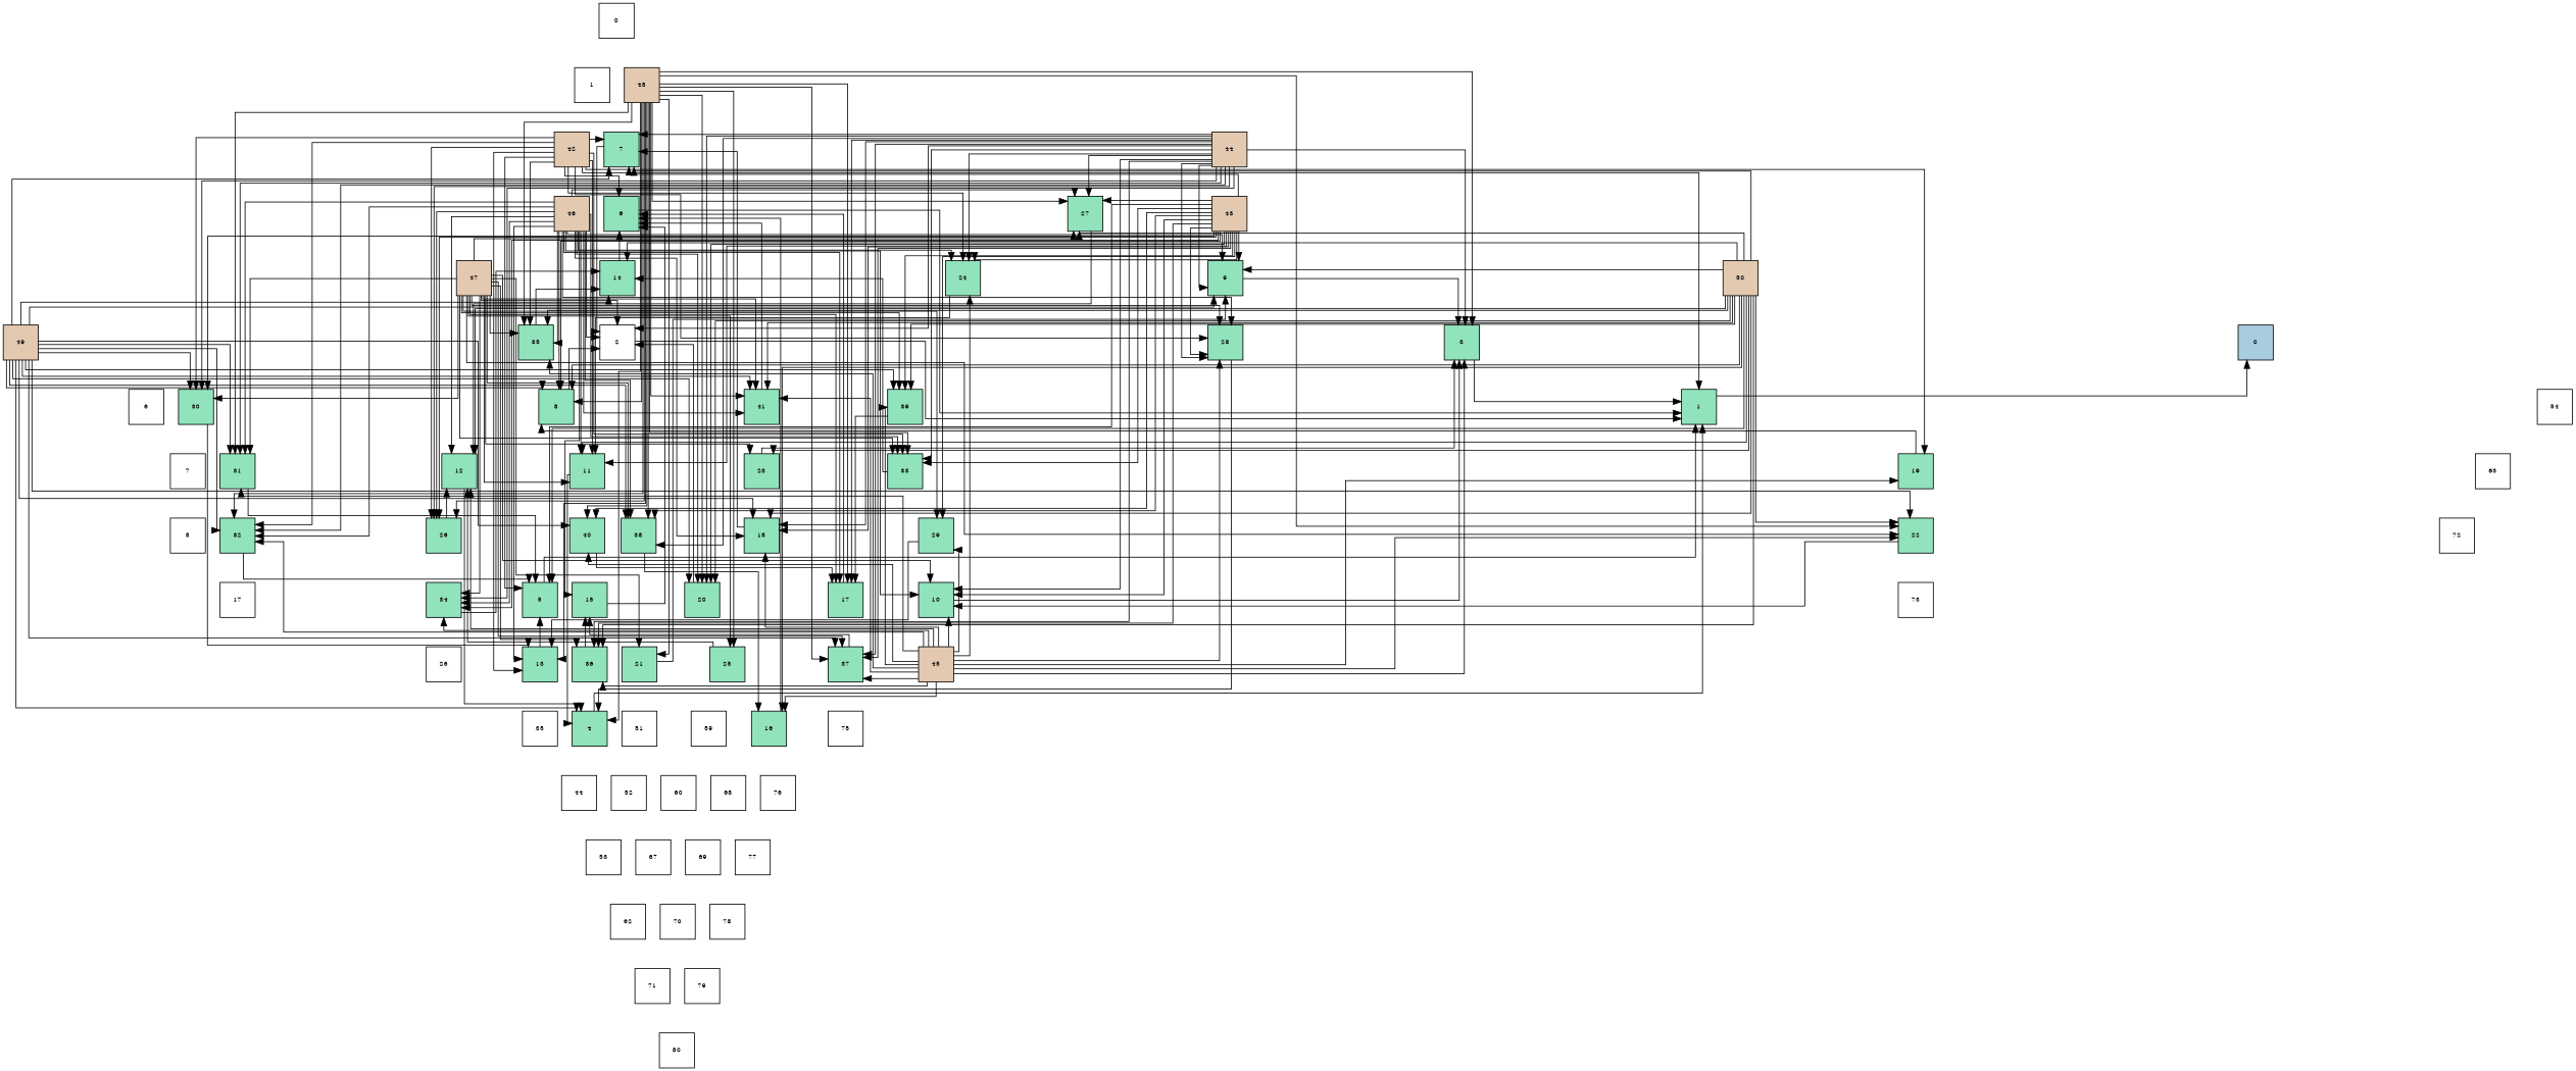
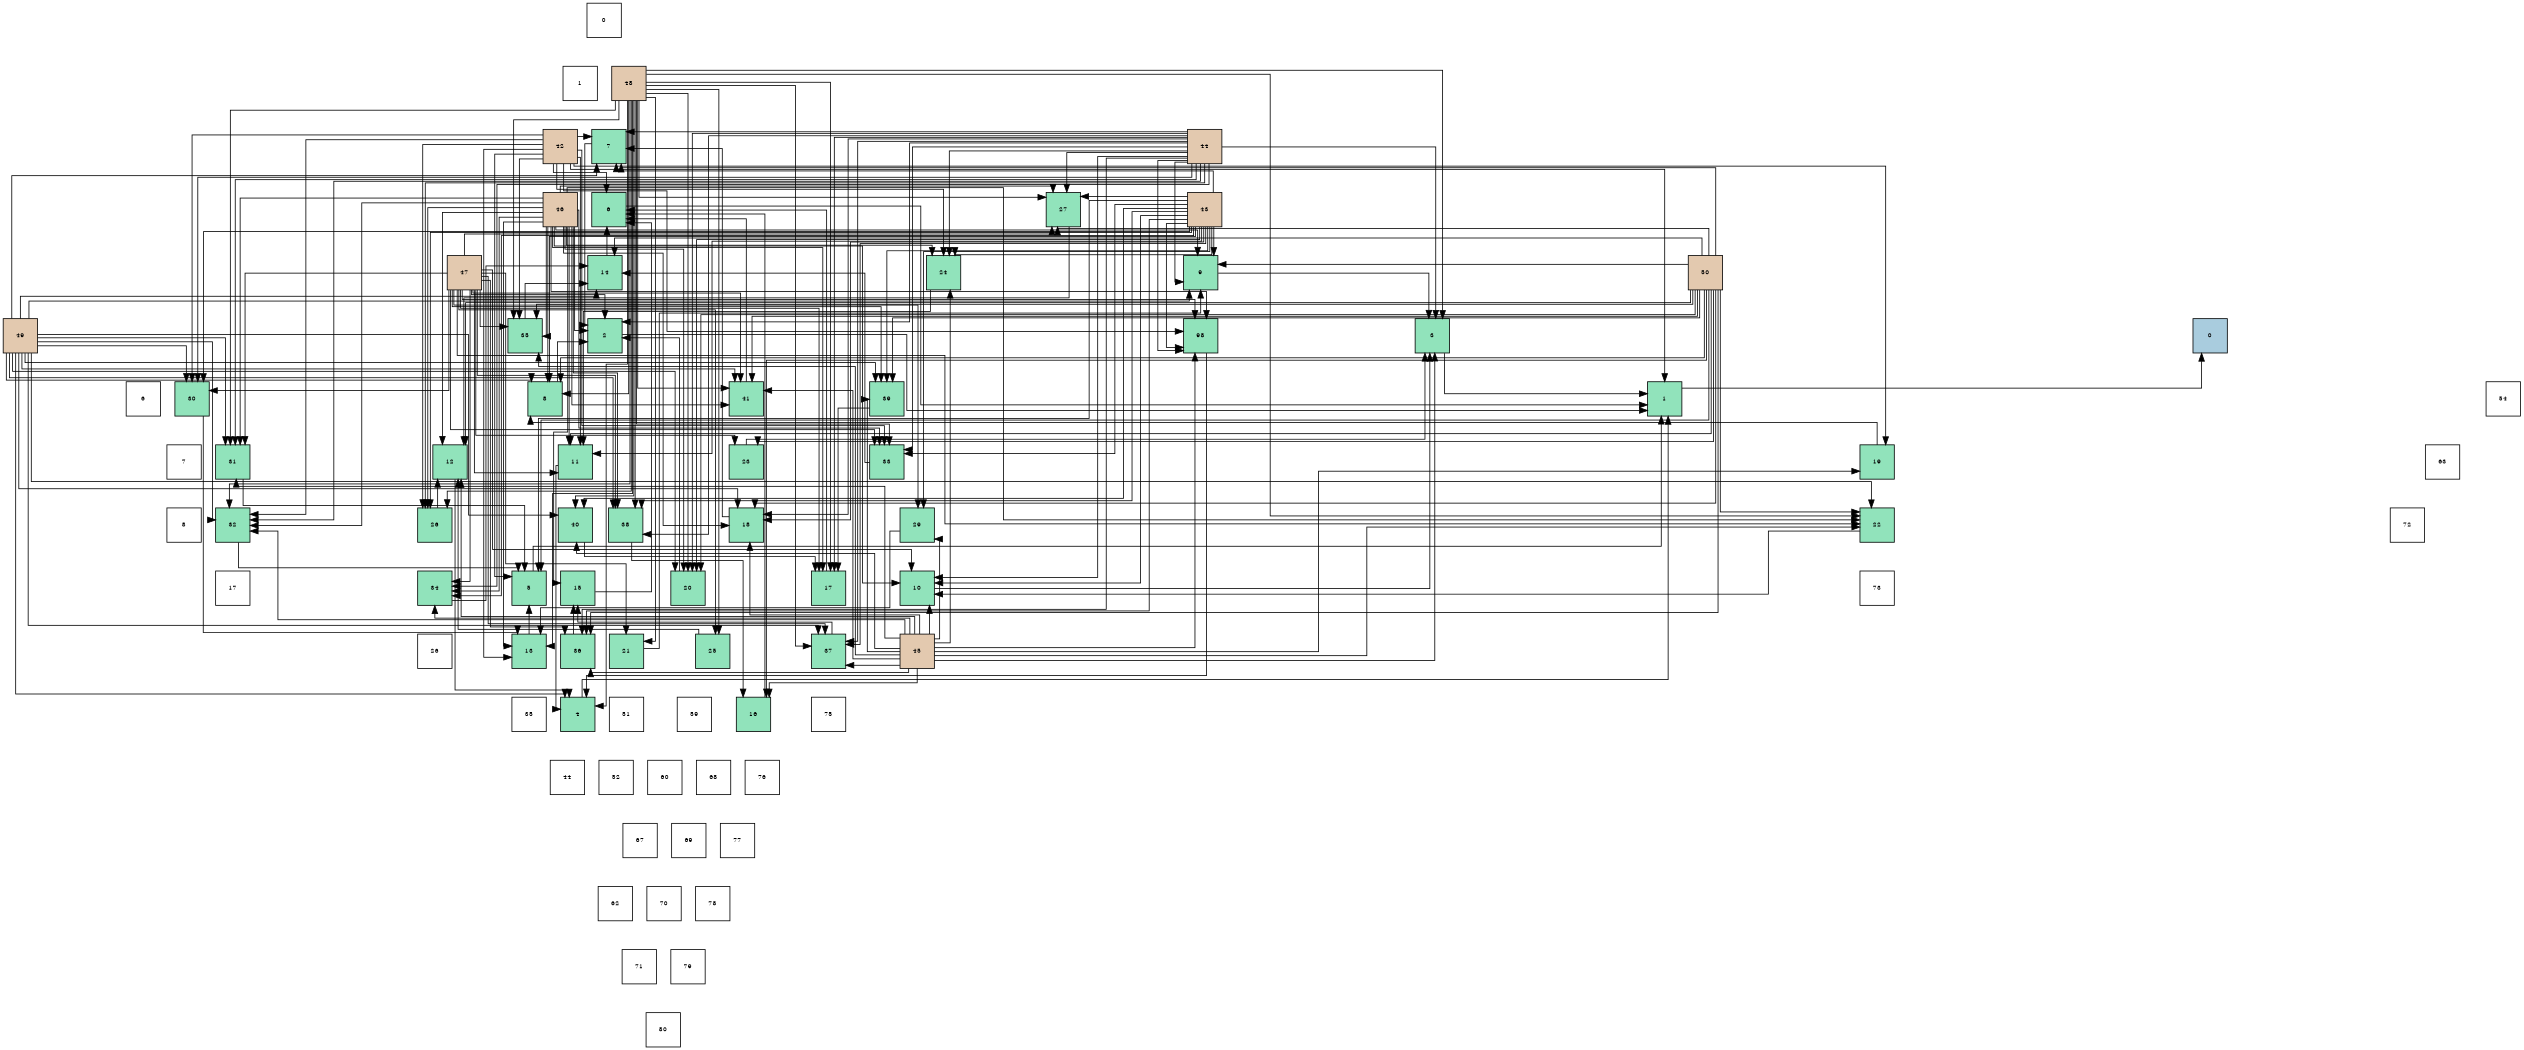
  digraph {
    rank=same
    rankdir=TB
    splines=ortho
    node [fillcolor="#91e3bb" fixedsize=true fontsize=8 shape=square style=filled]
    edge [constraint=false style=vis]
    n1 [fillcolor="#ffffff" label=0 width=0.6]
    n2 [fillcolor="#ffffff" label=1 width=0.6]
    n3 [fillcolor="#e3c9af" label=48 width=0.6]
    n4 [fillcolor="#e3c9af" label=42 width=0.6]
    n5 [label=7 width=0.6]
    n6 [label=35 width=0.6]
    n7 [label=32 width=0.6]
    n8 [label=26 width=0.6]
    n9 [label=13 width=0.6]
    n10 [label=33 width=0.6]
    n11 [label=31 width=0.6]
    n12 [label=27 width=0.6]
    n13 [label=8 width=0.6]
    n14 [label=41 width=0.6]
    n15 [label=38 width=0.6]
    n16 [label=20 width=0.6]
    n17 [label=17 width=0.6]
    n18 [label=22 width=0.6]
    n19 [label=21 width=0.6]
    n20 [label=25 width=0.6]
    n21 [label=37 width=0.6]
    n22 [label=40 width=0.6]
    n23 [label=4 width=0.6]
    n24 [fillcolor="#e3c9af" label=44 width=0.6]
    n25 [label=3 width=0.6]
    n26 [fillcolor="#e3c9af" label=46 width=0.6]
    n27 [label=6 width=0.6]
    n28 [label=30 width=0.6]
    n29 [label=24 width=0.6]
-   n30 [label=28 width=0.6]
+   n30 [label=98 width=0.6]
    n31 [label=11 width=0.6]
    n32 [label=5 width=0.6]
    n33 [label=1 width=0.6]
    n34 [label=19 width=0.6]
-   n35 [fillcolor="#ffffff" label=2 width=0.6]
+   n35 [label=2 width=0.6]
    n36 [fillcolor="#e3c9af" label=47 width=0.6]
    n37 [label=14 width=0.6]
    n38 [label=12 width=0.6]
    n39 [label=34 width=0.6]
    n40 [label=9 width=0.6]
    n41 [label=15 width=0.6]
    n42 [label=18 width=0.6]
    n43 [label=10 width=0.6]
    n44 [fillcolor="#ffffff" label=17 width=0.6]
    n45 [label=39 width=0.6]
    n46 [label=36 width=0.6]
    n47 [fillcolor="#ffffff" label=35 width=0.6]
    n48 [fillcolor="#a9ccde" label=0 width=0.6]
    n49 [label=29 width=0.6]
    n50 [fillcolor="#e3c9af" label=49 width=0.6]
    n51 [label=23 width=0.6]
    n52 [fillcolor="#ffffff" label=26 width=0.6]
    n53 [label=16 width=0.6]
    n54 [fillcolor="#ffffff" label=73 width=0.6]
    n55 [fillcolor="#e3c9af" label=45 width=0.6]
    n56 [fillcolor="#ffffff" label=6 width=0.6]
    n57 [fillcolor="#ffffff" label=51 width=0.6]
    n58 [fillcolor="#ffffff" label=59 width=0.6]
    n59 [fillcolor="#ffffff" label=75 width=0.6]
    n60 [fillcolor="#ffffff" label=7 width=0.6]
    n61 [fillcolor="#ffffff" label=44 width=0.6]
    n62 [fillcolor="#ffffff" label=52 width=0.6]
    n63 [fillcolor="#ffffff" label=8 width=0.6]
    n64 [fillcolor="#e3c9af" label=43 width=0.6]
    n65 [fillcolor="#e3c9af" label=50 width=0.6]
-   n66 [fillcolor="#ffffff" label=53 width=0.6]
    n67 [fillcolor="#ffffff" label=54 width=0.6]
    n68 [fillcolor="#ffffff" label=68 width=0.6]
    n69 [fillcolor="#ffffff" label=76 width=0.6]
    n70 [fillcolor="#ffffff" label=60 width=0.6]
    n71 [fillcolor="#ffffff" label=67 width=0.6]
    n72 [fillcolor="#ffffff" label=62 width=0.6]
    n73 [fillcolor="#ffffff" label=63 width=0.6]
    n74 [fillcolor="#ffffff" label=69 width=0.6]
    n75 [fillcolor="#ffffff" label=70 width=0.6]
    n76 [fillcolor="#ffffff" label=71 width=0.6]
    n77 [fillcolor="#ffffff" label=72 width=0.6]
    n78 [fillcolor="#ffffff" label=77 width=0.6]
    n79 [fillcolor="#ffffff" label=78 width=0.6]
    n80 [fillcolor="#ffffff" label=79 width=0.6]
    n81 [fillcolor="#ffffff" label=80 width=0.6]
    n1 -> n2 [constraint=true style=invis]
    n1 -> n3 [constraint=true style=invis]
    n2 -> n4 [constraint=true style=invis]
    n2 -> n5 [constraint=true style=invis]
    n3 -> n5 [constraint=true style=invis]
    n3 -> n6
    n3 -> n7
    n3 -> n8
    n3 -> n9
    n3 -> n10
    n3 -> n11
    n3 -> n12
    n3 -> n13
    n3 -> n14
    n3 -> n15
    n3 -> n16
    n3 -> n17
    n3 -> n18
    n3 -> n19
    n3 -> n20
    n3 -> n21
    n3 -> n22
    n3 -> n23
    n3 -> n24 [constraint=true style=invis]
    n3 -> n25
    n4 -> n5
    n4 -> n6
    n4 -> n7
    n4 -> n8
    n4 -> n9
    n4 -> n10
    n4 -> n26 [constraint=true style=invis]
    n4 -> n27
    n4 -> n27 [constraint=true style=invis]
    n4 -> n28
    n4 -> n29
    n4 -> n30
    n4 -> n31
    n4 -> n32
    n4 -> n33
    n4 -> n34
    n5 -> n12 [constraint=true style=invis]
    n5 -> n27 [constraint=true style=invis]
    n5 -> n35
    n6 -> n13 [constraint=true style=invis]
    n6 -> n28 [constraint=true style=invis]
    n6 -> n37
    n7 -> n32
    n7 -> n39 [constraint=true style=invis]
    n7 -> n44 [constraint=true style=invis]
    n8 -> n32 [constraint=true style=invis]
    n8 -> n38
    n8 -> n39 [constraint=true style=invis]
    n9 -> n23 [constraint=true style=invis]
    n9 -> n32
    n9 -> n47 [constraint=true style=invis]
    n10 -> n37
    n10 -> n42 [constraint=true style=invis]
    n10 -> n49 [constraint=true style=invis]
    n11 -> n7 [constraint=true style=invis]
    n11 -> n8 [constraint=true style=invis]
    n11 -> n32
    n12 -> n29 [constraint=true style=invis]
    n12 -> n38
    n12 -> n40 [constraint=true style=invis]
    n13 -> n31 [constraint=true style=invis]
    n13 -> n35
    n13 -> n38 [constraint=true style=invis]
    n14 -> n27
    n14 -> n31 [constraint=true style=invis]
    n14 -> n51 [constraint=true style=invis]
    n15 -> n16 [constraint=true style=invis]
    n15 -> n41 [constraint=true style=invis]
    n15 -> n53
    n16 -> n19 [constraint=true style=invis]
    n16 -> n20 [constraint=true style=invis]
    n16 -> n35
    n17 -> n20 [constraint=true style=invis]
    n17 -> n21 [constraint=true style=invis]
    n17 -> n27
    n18 -> n43
    n18 -> n43 [constraint=true style=invis]
    n18 -> n54 [constraint=true style=invis]
    n19 -> n40
    n19 -> n57 [constraint=true style=invis]
    n19 -> n58 [constraint=true style=invis]
    n20 -> n38
    n20 -> n53 [constraint=true style=invis]
    n20 -> n58 [constraint=true style=invis]
    n21 -> n41
    n21 -> n53 [constraint=true style=invis]
    n21 -> n59 [constraint=true style=invis]
    n22 -> n17
    n22 -> n32 [constraint=true style=invis]
    n22 -> n41 [constraint=true style=invis]
    n23 -> n33
    n23 -> n61 [constraint=true style=invis]
    n23 -> n62 [constraint=true style=invis]
    n24 -> n5
    n24 -> n7
    n24 -> n8
    n24 -> n10
    n24 -> n11
    n24 -> n12
    n24 -> n12 [constraint=true style=invis]
    n24 -> n15
    n24 -> n16
    n24 -> n17
    n24 -> n21
    n24 -> n25
    n24 -> n28
    n24 -> n29
    n24 -> n30
    n24 -> n35
    n24 -> n39
    n24 -> n40
    n24 -> n42
    n24 -> n43
    n24 -> n46
    n24 -> n64 [constraint=true style=invis]
    n25 -> n33
    n25 -> n33 [constraint=true style=invis]
    n25 -> n45 [constraint=true style=invis]
    n26 -> n6
    n26 -> n7
    n26 -> n8
    n26 -> n9
    n26 -> n10
    n26 -> n11
    n26 -> n12
    n26 -> n13
    n26 -> n14
    n26 -> n15
    n26 -> n16
    n26 -> n17
+   n26 -> n18
    n26 -> n29
    n26 -> n30
    n26 -> n31
    n26 -> n35
    n26 -> n36 [constraint=true style=invis]
    n26 -> n37 [constraint=true style=invis]
    n26 -> n38
    n26 -> n39
    n26 -> n40
    n26 -> n41
    n26 -> n42
    n26 -> n43
    n27 -> n29 [constraint=true style=invis]
    n27 -> n33
    n27 -> n37 [constraint=true style=invis]
    n28 -> n9
    n28 -> n11 [constraint=true style=invis]
    n28 -> n38 [constraint=true style=invis]
    n29 -> n30 [constraint=true style=invis]
    n29 -> n31
    n29 -> n35 [constraint=true style=invis]
    n30 -> n14 [constraint=true style=invis]
    n30 -> n23
    n30 -> n45 [constraint=true style=invis]
    n31 -> n15 [constraint=true style=invis]
    n31 -> n22 [constraint=true style=invis]
    n31 -> n23
    n32 -> n9 [constraint=true style=invis]
    n32 -> n33
    n32 -> n46 [constraint=true style=invis]
    n33 -> n10 [constraint=true style=invis]
    n33 -> n34 [constraint=true style=invis]
    n33 -> n48
    n34 -> n13
    n34 -> n18 [constraint=true style=invis]
    n34 -> n49 [constraint=true style=invis]
    n35 -> n13 [constraint=true style=invis]
    n35 -> n14 [constraint=true style=invis]
    n35 -> n33
    n36 -> n6
    n36 -> n6 [constraint=true style=invis]
    n36 -> n10
    n36 -> n11
    n36 -> n12
    n36 -> n14
    n36 -> n15
    n36 -> n17
    n36 -> n18
    n36 -> n19
    n36 -> n20
    n36 -> n21
    n36 -> n28
    n36 -> n30
    n36 -> n31
    n36 -> n35
    n36 -> n39
    n36 -> n43
    n36 -> n45
    n36 -> n46
    n36 -> n49
    n36 -> n50 [constraint=true style=invis]
    n36 -> n51
    n37 -> n6 [constraint=true style=invis]
    n37 -> n27
    n37 -> n35 [constraint=true style=invis]
    n38 -> n8 [constraint=true style=invis]
    n38 -> n22 [constraint=true style=invis]
    n38 -> n23
    n39 -> n9 [constraint=true style=invis]
    n39 -> n37
    n39 -> n52 [constraint=true style=invis]
    n40 -> n25
    n40 -> n25 [constraint=true style=invis]
    n40 -> n30 [constraint=true style=invis]
    n41 -> n19 [constraint=true style=invis]
    n41 -> n27
    n41 -> n46 [constraint=true style=invis]
    n42 -> n5
    n42 -> n16 [constraint=true style=invis]
    n42 -> n17 [constraint=true style=invis]
    n43 -> n21 [constraint=true style=invis]
    n43 -> n25
    n43 -> n55 [constraint=true style=invis]
    n44 -> n52 [constraint=true style=invis]
    n45 -> n10 [constraint=true style=invis]
    n45 -> n17
    n45 -> n51 [constraint=true style=invis]
    n46 -> n23 [constraint=true style=invis]
    n46 -> n41
    n46 -> n57 [constraint=true style=invis]
    n47 -> n61 [constraint=true style=invis]
    n48 -> n33 [constraint=true style=invis]
    n48 -> n67 [constraint=true style=invis]
    n49 -> n9
    n49 -> n17 [constraint=true style=invis]
    n49 -> n43 [constraint=true style=invis]
    n50 -> n5
    n50 -> n7
    n50 -> n11
    n50 -> n13
    n50 -> n14
    n50 -> n15
    n50 -> n16
    n50 -> n18
    n50 -> n21
    n50 -> n22
    n50 -> n23
    n50 -> n28
    n50 -> n28 [constraint=true style=invis]
    n50 -> n37
    n50 -> n40
    n50 -> n42
    n50 -> n45
    n50 -> n56 [constraint=true style=invis]
    n51 -> n15 [constraint=true style=invis]
    n51 -> n25
    n51 -> n42 [constraint=true style=invis]
    n52 -> n47 [constraint=true style=invis]
    n53 -> n27
    n53 -> n68 [constraint=true style=invis]
    n53 -> n69 [constraint=true style=invis]
    n54 -> n55 [constraint=true style=invis]
    n55 -> n6
    n55 -> n7
    n55 -> n11
    n55 -> n14
    n55 -> n18
    n55 -> n21
    n55 -> n22
    n55 -> n25
    n55 -> n29
    n55 -> n30
    n55 -> n34
    n55 -> n38
    n55 -> n39
    n55 -> n42
    n55 -> n43
    n55 -> n45
    n55 -> n46
    n55 -> n49
    n55 -> n53
    n55 -> n59 [constraint=true style=invis]
    n56 -> n11 [constraint=true style=invis]
    n56 -> n60 [constraint=true style=invis]
    n57 -> n62 [constraint=true style=invis]
    n57 -> n70 [constraint=true style=invis]
    n58 -> n68 [constraint=true style=invis]
    n58 -> n70 [constraint=true style=invis]
    n59 -> n69 [constraint=true style=invis]
    n60 -> n7 [constraint=true style=invis]
    n60 -> n63 [constraint=true style=invis]
-   n61 -> n66 [constraint=true style=invis]
-   n62 -> n66 [constraint=true style=invis]
    n62 -> n71 [constraint=true style=invis]
    n63 -> n44 [constraint=true style=invis]
    n64 -> n5
    n64 -> n8
    n64 -> n10
    n64 -> n12
    n64 -> n13
    n64 -> n15
    n64 -> n16
    n64 -> n21
    n64 -> n22
    n64 -> n28
    n64 -> n29
    n64 -> n30
    n64 -> n31
    n64 -> n32
    n64 -> n39
    n64 -> n40
    n64 -> n40 [constraint=true style=invis]
    n64 -> n42
    n64 -> n43
    n64 -> n45
    n64 -> n46
    n64 -> n49
    n64 -> n65 [constraint=true style=invis]
    n65 -> n5
    n65 -> n6
    n65 -> n12
    n65 -> n13
    n65 -> n14
    n65 -> n16
    n65 -> n18
    n65 -> n25 [constraint=true style=invis]
    n65 -> n31
    n65 -> n32
    n65 -> n37
    n65 -> n38
    n65 -> n40
    n65 -> n42
    n65 -> n45
    n65 -> n46
    n65 -> n48 [constraint=true style=invis]
    n65 -> n51
    n65 -> n53
-   n66 -> n72 [constraint=true style=invis]
    n67 -> n34 [constraint=true style=invis]
    n67 -> n73 [constraint=true style=invis]
    n68 -> n74 [constraint=true style=invis]
    n68 -> n78 [constraint=true style=invis]
    n69 -> n78 [constraint=true style=invis]
    n70 -> n71 [constraint=true style=invis]
    n70 -> n74 [constraint=true style=invis]
    n71 -> n72 [constraint=true style=invis]
    n71 -> n75 [constraint=true style=invis]
    n72 -> n76 [constraint=true style=invis]
    n73 -> n18 [constraint=true style=invis]
    n73 -> n77 [constraint=true style=invis]
    n74 -> n75 [constraint=true style=invis]
    n74 -> n79 [constraint=true style=invis]
    n75 -> n76 [constraint=true style=invis]
    n75 -> n80 [constraint=true style=invis]
    n76 -> n81 [constraint=true style=invis]
    n77 -> n54 [constraint=true style=invis]
    n78 -> n79 [constraint=true style=invis]
    n79 -> n80 [constraint=true style=invis]
    n80 -> n81 [constraint=true style=invis]
  }
